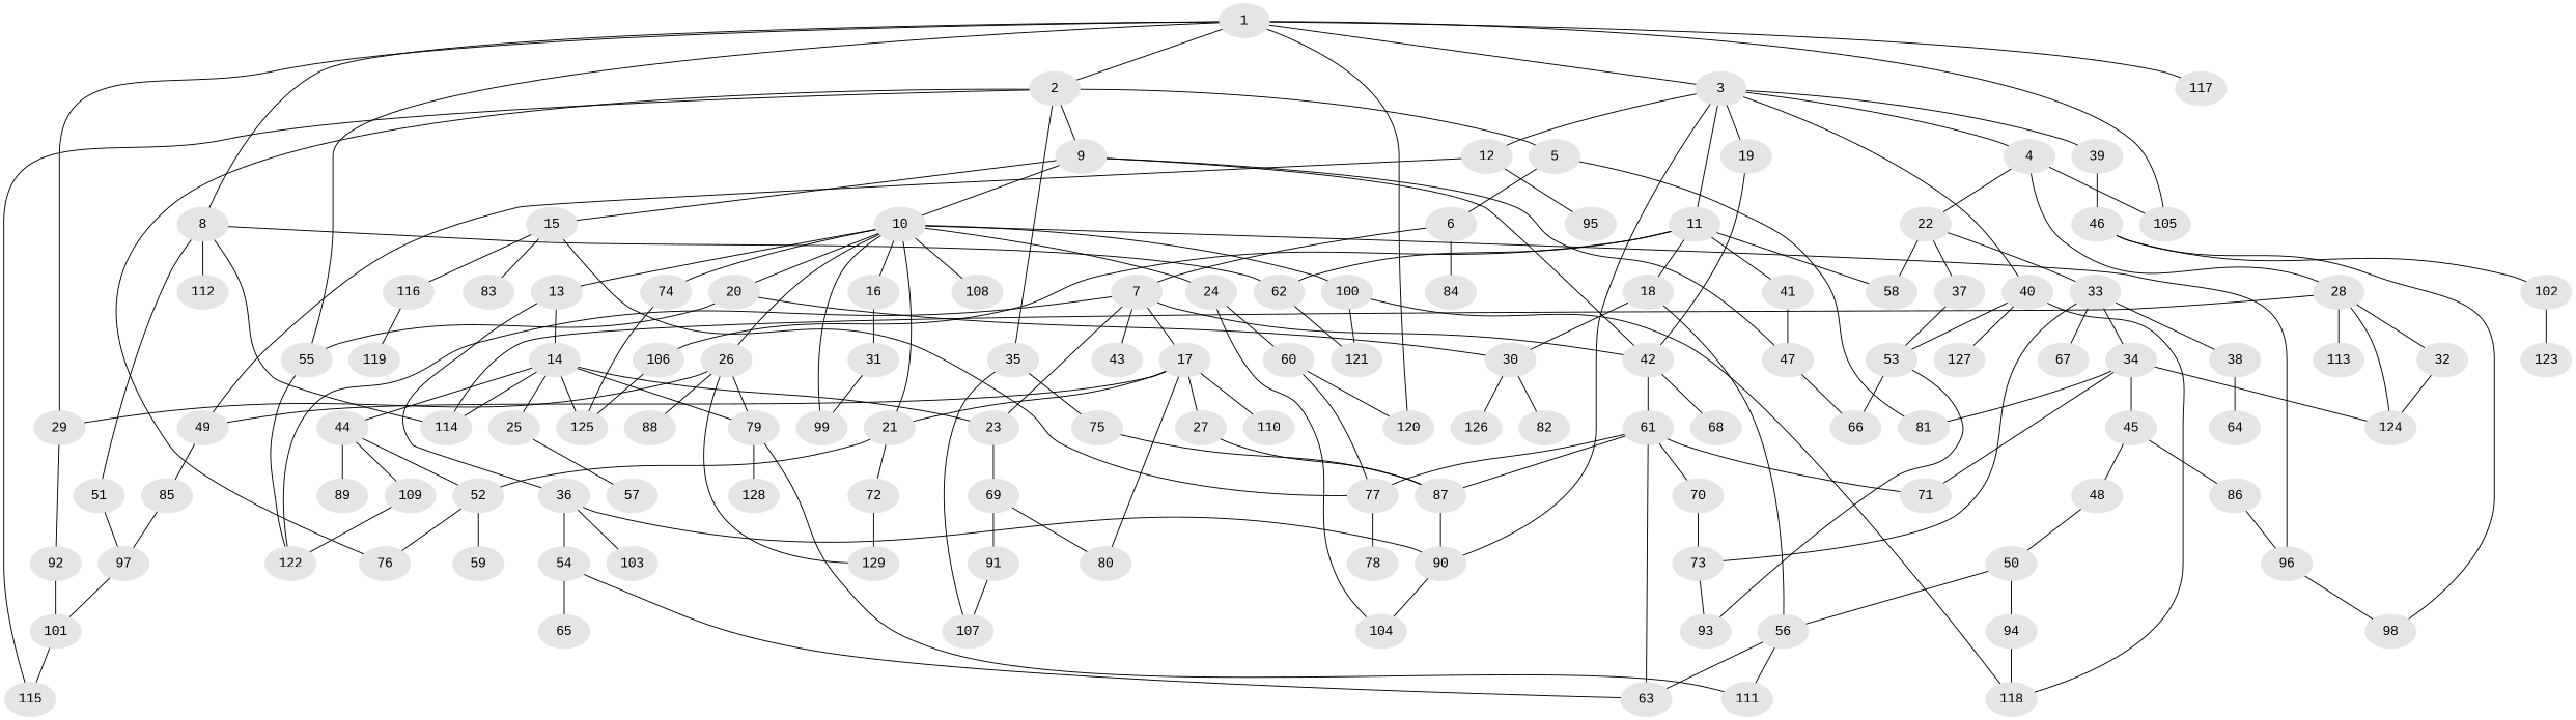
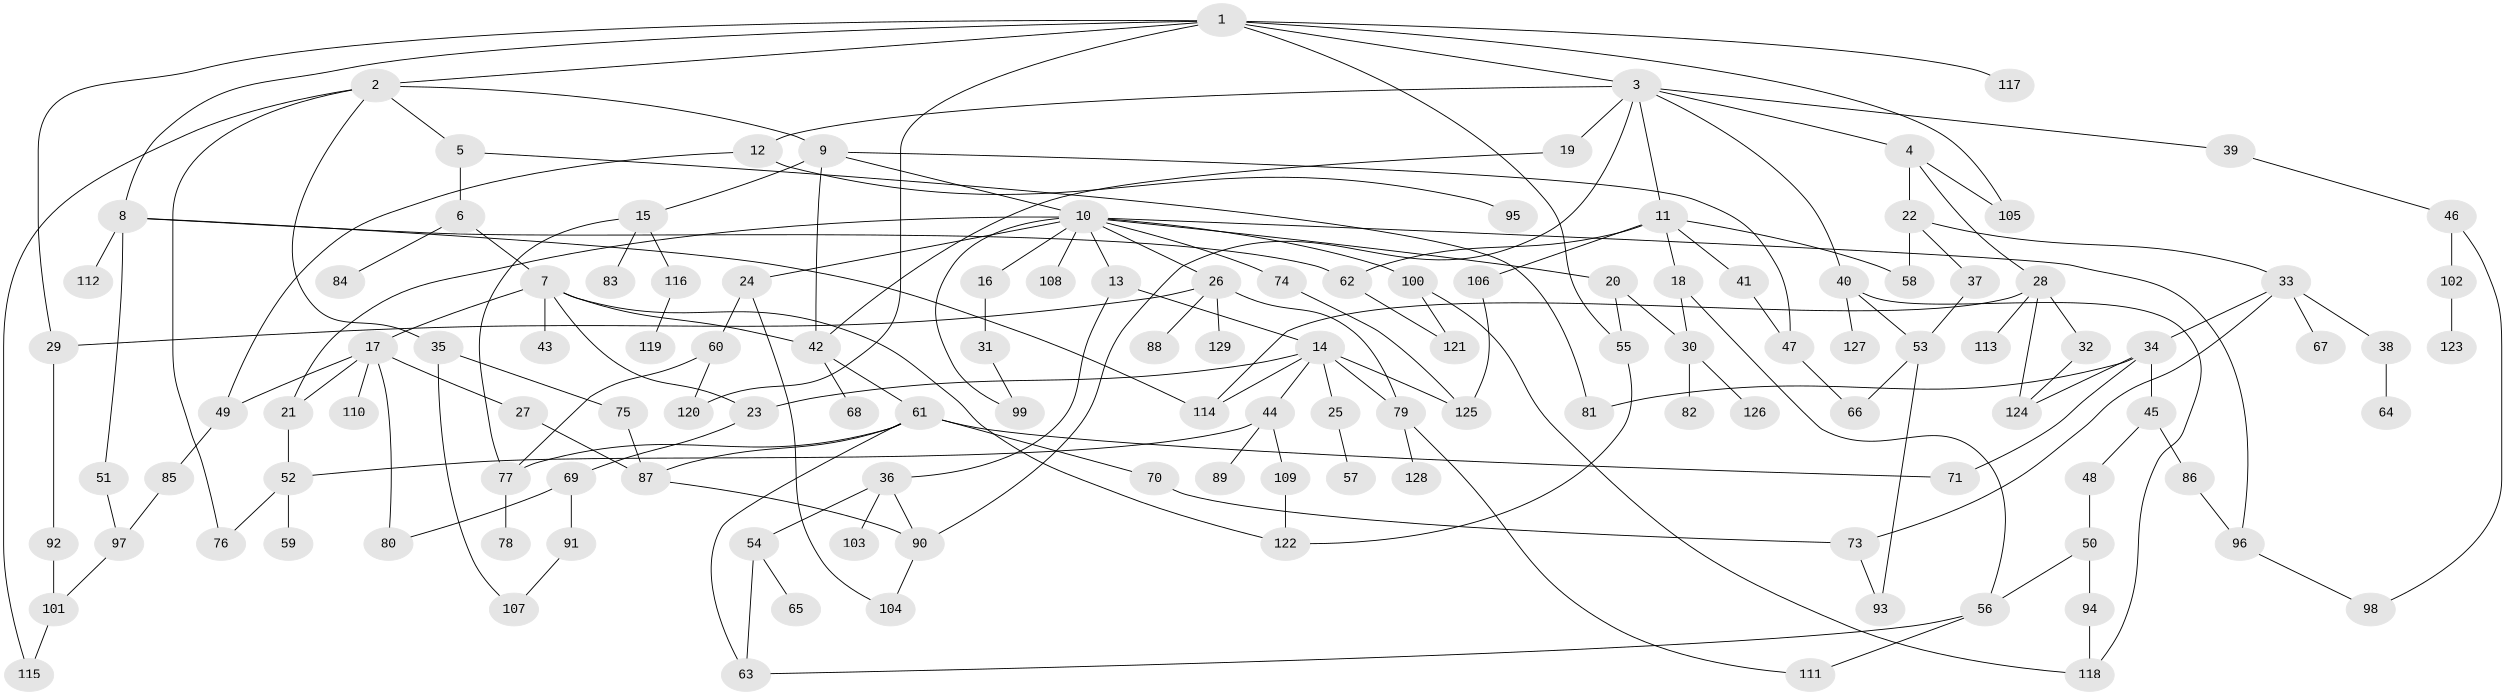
  graph {
    fontname="Liberation Mono"
    node [color=gray90 fontname="Liberation Mono" style=filled]
    edge [fontname="Liberation Mono"]
    1
    2
    3
    8
    29
    55
    105
    117
    120
    5
    9
    35
    76
    115
    4
    11
    12
    19
    39
    40
    90
    51
    62
    112
    114
    92
    122
    6
    81
    42
    10
    15
    47
    75
    107
    22
    28
    18
    41
    58
    106
    49
    95
    46
    53
    118
    127
    104
    33
    37
    32
    113
    124
    7
    84
    17
    23
    43
    21
    27
    80
    110
    69
    61
    68
    97
    121
    13
    16
    20
    24
    26
    74
    96
    99
    100
    108
    77
    83
    116
    66
    14
    36
    31
    30
    52
-   72
    60
    79
    88
    129
    125
    98
    56
    85
    25
    44
    54
    103
    57
    89
    109
    111
    128
    78
    119
    87
    82
    126
    63
    59
    34
    38
    67
    73
    91
    101
    71
    45
    64
    93
    48
    86
    65
    102
    70
    50
    123
    94
    1 -- 2
    1 -- 3
    1 -- 8
    1 -- 29
    1 -- 55
    1 -- 105
    1 -- 117
    1 -- 120
    2 -- 5
    2 -- 9
    2 -- 35
    2 -- 76
    2 -- 115
    3 -- 4
    3 -- 11
    3 -- 12
    3 -- 19
    3 -- 39
    3 -- 40
    3 -- 90
    8 -- 51
    8 -- 62
    8 -- 112
    8 -- 114
    29 -- 92
    55 -- 122
    5 -- 6
    5 -- 81
    9 -- 42
    9 -- 10
    9 -- 15
    9 -- 47
    35 -- 75
    35 -- 107
    4 -- 105
    4 -- 22
    4 -- 28
    11 -- 62
    11 -- 18
    11 -- 41
    11 -- 58
    11 -- 106
    12 -- 49
    12 -- 95
    19 -- 42
    39 -- 46
    40 -- 53
    40 -- 118
    40 -- 127
    90 -- 104
    51 -- 97
    62 -- 121
    92 -- 101
    6 -- 7
    6 -- 84
    42 -- 61
    42 -- 68
    10 -- 21
    10 -- 13
    10 -- 16
    10 -- 20
    10 -- 24
    10 -- 26
    10 -- 74
    10 -- 96
    10 -- 99
    10 -- 100
    10 -- 108
    15 -- 77
    15 -- 83
    15 -- 116
    47 -- 66
    75 -- 87
    22 -- 58
    22 -- 33
    22 -- 37
    28 -- 114
    28 -- 32
    28 -- 113
    28 -- 124
    18 -- 30
    18 -- 56
    41 -- 47
    106 -- 125
    49 -- 85
    46 -- 98
    46 -- 102
    53 -- 66
    53 -- 93
    33 -- 34
    33 -- 38
    33 -- 67
    33 -- 73
    37 -- 53
    32 -- 124
    7 -- 122
    7 -- 42
    7 -- 17
    7 -- 23
    7 -- 43
    17 -- 49
    17 -- 21
    17 -- 27
    17 -- 80
    17 -- 110
    23 -- 69
    21 -- 52
-   21 -- 72
    27 -- 87
    69 -- 80
    69 -- 91
    61 -- 77
    61 -- 87
    61 -- 63
    61 -- 71
    61 -- 70
    97 -- 101
    13 -- 14
    13 -- 36
    16 -- 31
    20 -- 55
    20 -- 30
    24 -- 104
    24 -- 60
    26 -- 29
    26 -- 79
    26 -- 88
    26 -- 129
    74 -- 125
    96 -- 98
    100 -- 118
    100 -- 121
    77 -- 78
    116 -- 119
    14 -- 114
    14 -- 23
    14 -- 79
    14 -- 125
    14 -- 25
    14 -- 44
    36 -- 90
    36 -- 54
    36 -- 103
    31 -- 99
    30 -- 82
    30 -- 126
    52 -- 76
    52 -- 59
-   72 -- 129
    60 -- 120
    60 -- 77
    79 -- 111
    79 -- 128
    56 -- 111
    56 -- 63
    85 -- 97
    25 -- 57
    44 -- 52
    44 -- 89
    44 -- 109
    54 -- 63
    54 -- 65
    109 -- 122
    87 -- 90
    34 -- 81
    34 -- 124
    34 -- 71
    34 -- 45
    38 -- 64
    73 -- 93
    91 -- 107
    101 -- 115
    45 -- 48
    45 -- 86
    48 -- 50
    86 -- 96
    102 -- 123
    70 -- 73
    50 -- 56
    50 -- 94
    94 -- 118
  }
